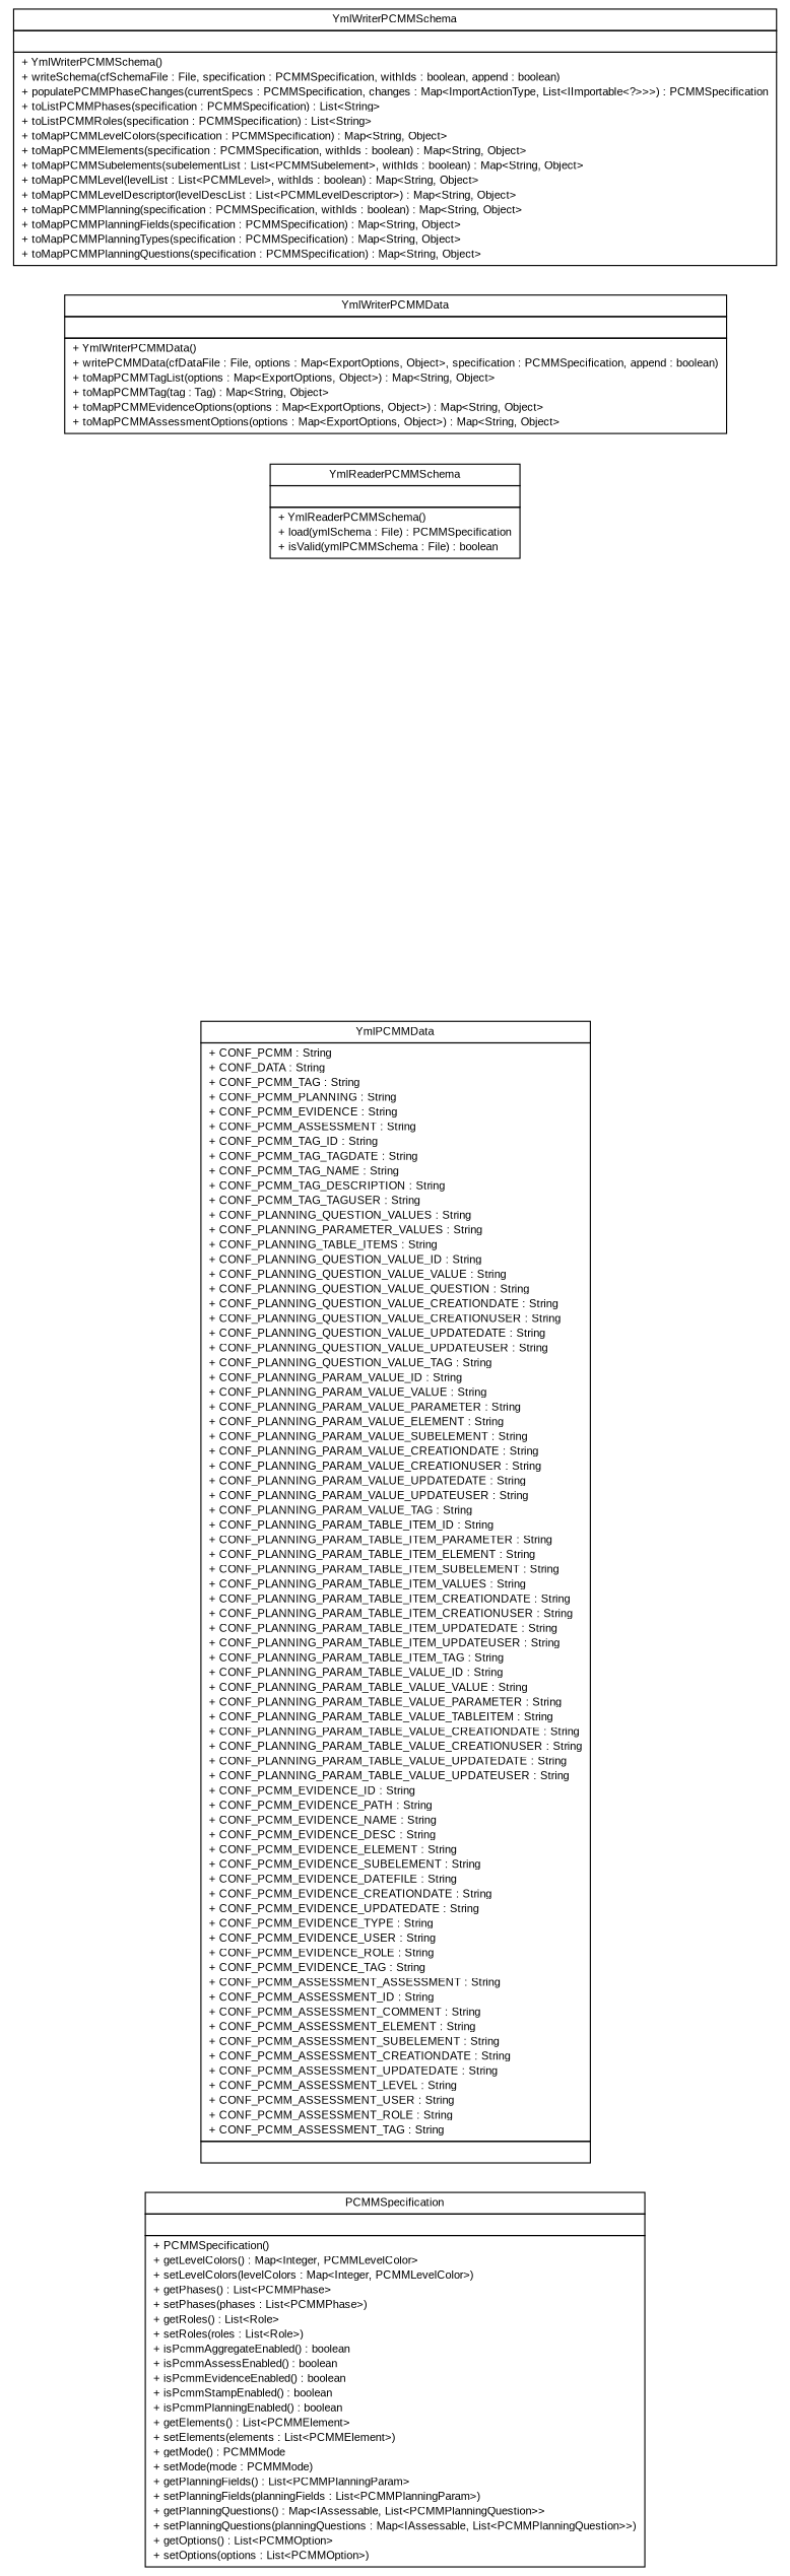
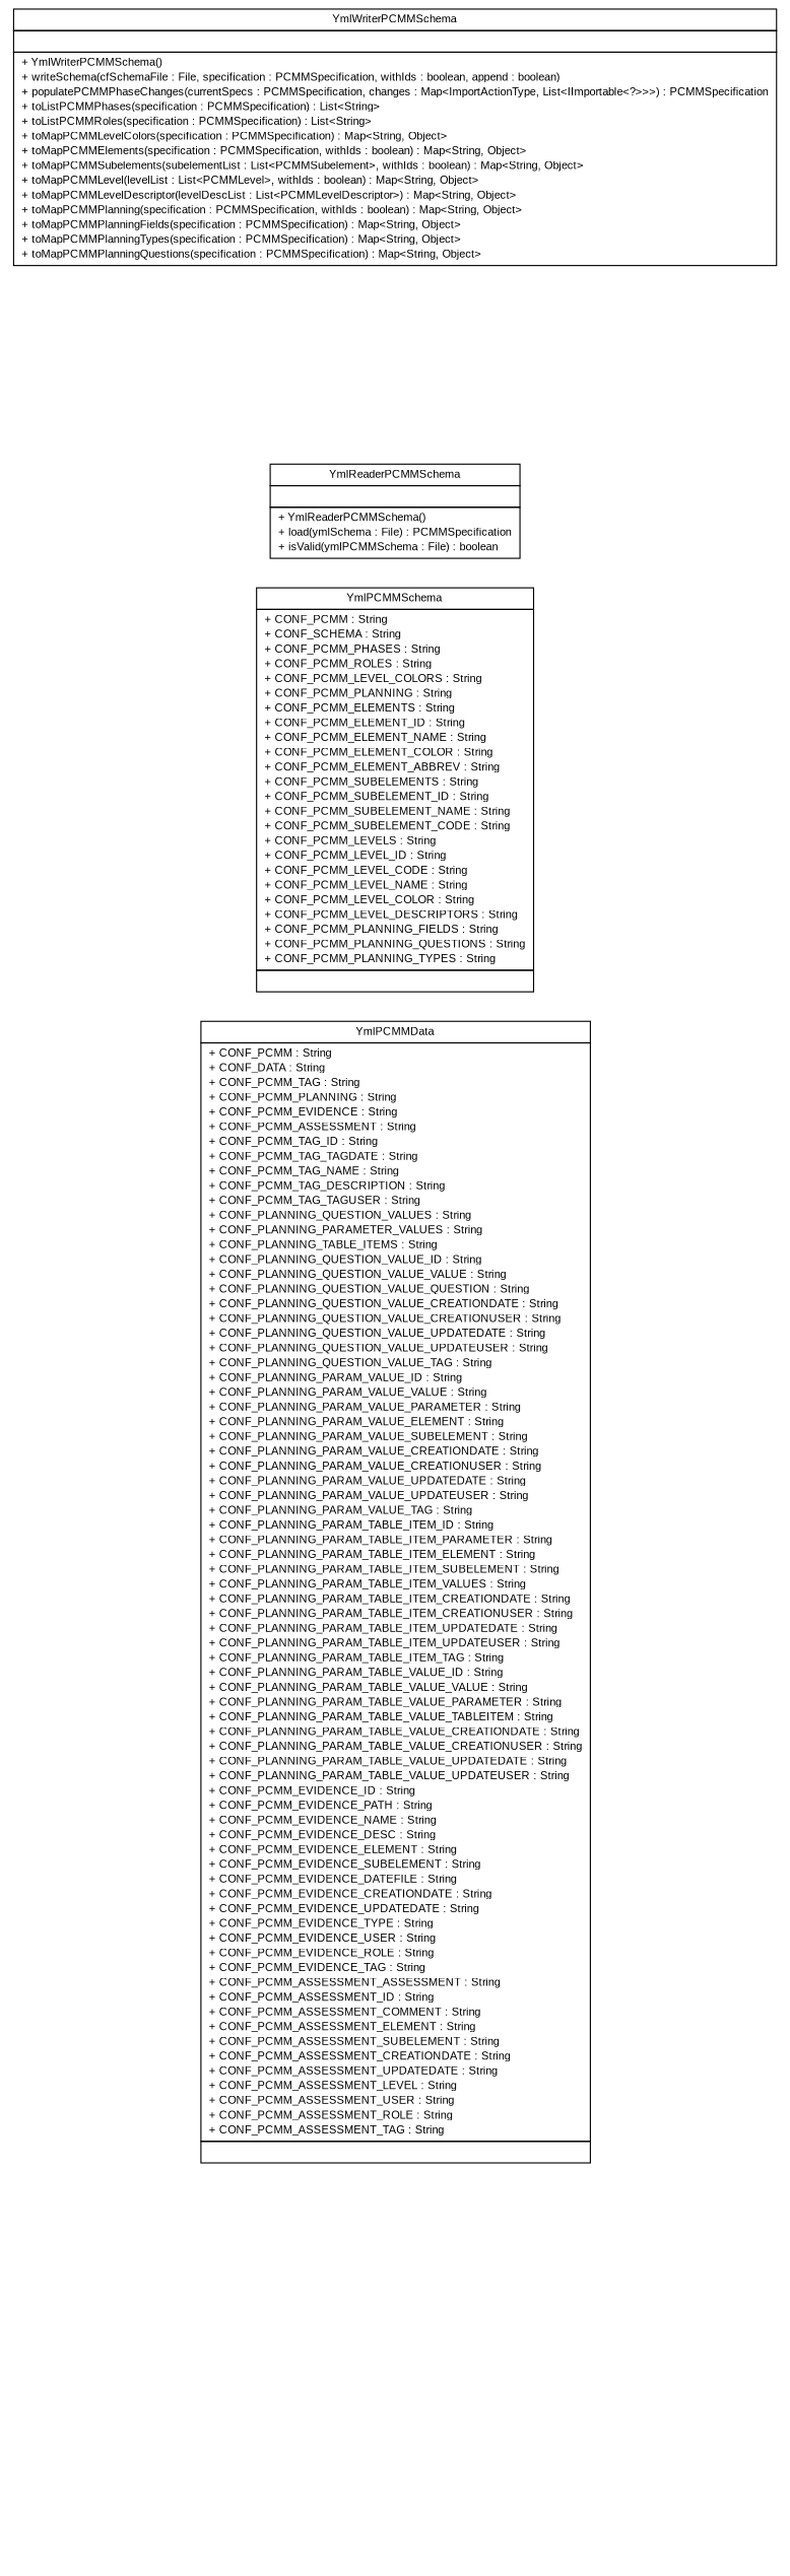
  digraph {
    nodesep=0.25
    ranksep=0.5
    rankdir=LR
    node [fontcolor=black fontname=arial fontsize=10.0 shape=plaintext]
-   n1 [label=<<table title="gov.sandia.cf.application.configuration.pcmm.PCMMSpecification" border="0" cellborder="1" cellspacing="0" cellpadding="2" port="p" href="./PCMMSpecification.html"> 		<tr><td><table border="0" cellspacing="0" cellpadding="1"> <tr><td align="center" balign="center"> PCMMSpecification </td></tr> 		</table></td></tr> 		<tr><td><table border="0" cellspacing="0" cellpadding="1"> <tr><td align="left" balign="left">  </td></tr> 		</table></td></tr> 		<tr><td><table border="0" cellspacing="0" cellpadding="1"> <tr><td align="left" balign="left"> + PCMMSpecification() </td></tr> <tr><td align="left" balign="left"> + getLevelColors() : Map&lt;Integer, PCMMLevelColor&gt; </td></tr> <tr><td align="left" balign="left"> + setLevelColors(levelColors : Map&lt;Integer, PCMMLevelColor&gt;) </td></tr> <tr><td align="left" balign="left"> + getPhases() : List&lt;PCMMPhase&gt; </td></tr> <tr><td align="left" balign="left"> + setPhases(phases : List&lt;PCMMPhase&gt;) </td></tr> <tr><td align="left" balign="left"> + getRoles() : List&lt;Role&gt; </td></tr> <tr><td align="left" balign="left"> + setRoles(roles : List&lt;Role&gt;) </td></tr> <tr><td align="left" balign="left"> + isPcmmAggregateEnabled() : boolean </td></tr> <tr><td align="left" balign="left"> + isPcmmAssessEnabled() : boolean </td></tr> <tr><td align="left" balign="left"> + isPcmmEvidenceEnabled() : boolean </td></tr> <tr><td align="left" balign="left"> + isPcmmStampEnabled() : boolean </td></tr> <tr><td align="left" balign="left"> + isPcmmPlanningEnabled() : boolean </td></tr> <tr><td align="left" balign="left"> + getElements() : List&lt;PCMMElement&gt; </td></tr> <tr><td align="left" balign="left"> + setElements(elements : List&lt;PCMMElement&gt;) </td></tr> <tr><td align="left" balign="left"> + getMode() : PCMMMode </td></tr> <tr><td align="left" balign="left"> + setMode(mode : PCMMMode) </td></tr> <tr><td align="left" balign="left"> + getPlanningFields() : List&lt;PCMMPlanningParam&gt; </td></tr> <tr><td align="left" balign="left"> + setPlanningFields(planningFields : List&lt;PCMMPlanningParam&gt;) </td></tr> <tr><td align="left" balign="left"> + getPlanningQuestions() : Map&lt;IAssessable, List&lt;PCMMPlanningQuestion&gt;&gt; </td></tr> <tr><td align="left" balign="left"> + setPlanningQuestions(planningQuestions : Map&lt;IAssessable, List&lt;PCMMPlanningQuestion&gt;&gt;) </td></tr> <tr><td align="left" balign="left"> + getOptions() : List&lt;PCMMOption&gt; </td></tr> <tr><td align="left" balign="left"> + setOptions(options : List&lt;PCMMOption&gt;) </td></tr> 		</table></td></tr> 		</table>>]
    n2 [label=<<table title="gov.sandia.cf.application.configuration.pcmm.YmlPCMMData" border="0" cellborder="1" cellspacing="0" cellpadding="2" port="p" href="./YmlPCMMData.html"> 		<tr><td><table border="0" cellspacing="0" cellpadding="1"> <tr><td align="center" balign="center"> YmlPCMMData </td></tr> 		</table></td></tr> 		<tr><td><table border="0" cellspacing="0" cellpadding="1"> <tr><td align="left" balign="left"> + CONF_PCMM : String </td></tr> <tr><td align="left" balign="left"> + CONF_DATA : String </td></tr> <tr><td align="left" balign="left"> + CONF_PCMM_TAG : String </td></tr> <tr><td align="left" balign="left"> + CONF_PCMM_PLANNING : String </td></tr> <tr><td align="left" balign="left"> + CONF_PCMM_EVIDENCE : String </td></tr> <tr><td align="left" balign="left"> + CONF_PCMM_ASSESSMENT : String </td></tr> <tr><td align="left" balign="left"> + CONF_PCMM_TAG_ID : String </td></tr> <tr><td align="left" balign="left"> + CONF_PCMM_TAG_TAGDATE : String </td></tr> <tr><td align="left" balign="left"> + CONF_PCMM_TAG_NAME : String </td></tr> <tr><td align="left" balign="left"> + CONF_PCMM_TAG_DESCRIPTION : String </td></tr> <tr><td align="left" balign="left"> + CONF_PCMM_TAG_TAGUSER : String </td></tr> <tr><td align="left" balign="left"> + CONF_PLANNING_QUESTION_VALUES : String </td></tr> <tr><td align="left" balign="left"> + CONF_PLANNING_PARAMETER_VALUES : String </td></tr> <tr><td align="left" balign="left"> + CONF_PLANNING_TABLE_ITEMS : String </td></tr> <tr><td align="left" balign="left"> + CONF_PLANNING_QUESTION_VALUE_ID : String </td></tr> <tr><td align="left" balign="left"> + CONF_PLANNING_QUESTION_VALUE_VALUE : String </td></tr> <tr><td align="left" balign="left"> + CONF_PLANNING_QUESTION_VALUE_QUESTION : String </td></tr> <tr><td align="left" balign="left"> + CONF_PLANNING_QUESTION_VALUE_CREATIONDATE : String </td></tr> <tr><td align="left" balign="left"> + CONF_PLANNING_QUESTION_VALUE_CREATIONUSER : String </td></tr> <tr><td align="left" balign="left"> + CONF_PLANNING_QUESTION_VALUE_UPDATEDATE : String </td></tr> <tr><td align="left" balign="left"> + CONF_PLANNING_QUESTION_VALUE_UPDATEUSER : String </td></tr> <tr><td align="left" balign="left"> + CONF_PLANNING_QUESTION_VALUE_TAG : String </td></tr> <tr><td align="left" balign="left"> + CONF_PLANNING_PARAM_VALUE_ID : String </td></tr> <tr><td align="left" balign="left"> + CONF_PLANNING_PARAM_VALUE_VALUE : String </td></tr> <tr><td align="left" balign="left"> + CONF_PLANNING_PARAM_VALUE_PARAMETER : String </td></tr> <tr><td align="left" balign="left"> + CONF_PLANNING_PARAM_VALUE_ELEMENT : String </td></tr> <tr><td align="left" balign="left"> + CONF_PLANNING_PARAM_VALUE_SUBELEMENT : String </td></tr> <tr><td align="left" balign="left"> + CONF_PLANNING_PARAM_VALUE_CREATIONDATE : String </td></tr> <tr><td align="left" balign="left"> + CONF_PLANNING_PARAM_VALUE_CREATIONUSER : String </td></tr> <tr><td align="left" balign="left"> + CONF_PLANNING_PARAM_VALUE_UPDATEDATE : String </td></tr> <tr><td align="left" balign="left"> + CONF_PLANNING_PARAM_VALUE_UPDATEUSER : String </td></tr> <tr><td align="left" balign="left"> + CONF_PLANNING_PARAM_VALUE_TAG : String </td></tr> <tr><td align="left" balign="left"> + CONF_PLANNING_PARAM_TABLE_ITEM_ID : String </td></tr> <tr><td align="left" balign="left"> + CONF_PLANNING_PARAM_TABLE_ITEM_PARAMETER : String </td></tr> <tr><td align="left" balign="left"> + CONF_PLANNING_PARAM_TABLE_ITEM_ELEMENT : String </td></tr> <tr><td align="left" balign="left"> + CONF_PLANNING_PARAM_TABLE_ITEM_SUBELEMENT : String </td></tr> <tr><td align="left" balign="left"> + CONF_PLANNING_PARAM_TABLE_ITEM_VALUES : String </td></tr> <tr><td align="left" balign="left"> + CONF_PLANNING_PARAM_TABLE_ITEM_CREATIONDATE : String </td></tr> <tr><td align="left" balign="left"> + CONF_PLANNING_PARAM_TABLE_ITEM_CREATIONUSER : String </td></tr> <tr><td align="left" balign="left"> + CONF_PLANNING_PARAM_TABLE_ITEM_UPDATEDATE : String </td></tr> <tr><td align="left" balign="left"> + CONF_PLANNING_PARAM_TABLE_ITEM_UPDATEUSER : String </td></tr> <tr><td align="left" balign="left"> + CONF_PLANNING_PARAM_TABLE_ITEM_TAG : String </td></tr> <tr><td align="left" balign="left"> + CONF_PLANNING_PARAM_TABLE_VALUE_ID : String </td></tr> <tr><td align="left" balign="left"> + CONF_PLANNING_PARAM_TABLE_VALUE_VALUE : String </td></tr> <tr><td align="left" balign="left"> + CONF_PLANNING_PARAM_TABLE_VALUE_PARAMETER : String </td></tr> <tr><td align="left" balign="left"> + CONF_PLANNING_PARAM_TABLE_VALUE_TABLEITEM : String </td></tr> <tr><td align="left" balign="left"> + CONF_PLANNING_PARAM_TABLE_VALUE_CREATIONDATE : String </td></tr> <tr><td align="left" balign="left"> + CONF_PLANNING_PARAM_TABLE_VALUE_CREATIONUSER : String </td></tr> <tr><td align="left" balign="left"> + CONF_PLANNING_PARAM_TABLE_VALUE_UPDATEDATE : String </td></tr> <tr><td align="left" balign="left"> + CONF_PLANNING_PARAM_TABLE_VALUE_UPDATEUSER : String </td></tr> <tr><td align="left" balign="left"> + CONF_PCMM_EVIDENCE_ID : String </td></tr> <tr><td align="left" balign="left"> + CONF_PCMM_EVIDENCE_PATH : String </td></tr> <tr><td align="left" balign="left"> + CONF_PCMM_EVIDENCE_NAME : String </td></tr> <tr><td align="left" balign="left"> + CONF_PCMM_EVIDENCE_DESC : String </td></tr> <tr><td align="left" balign="left"> + CONF_PCMM_EVIDENCE_ELEMENT : String </td></tr> <tr><td align="left" balign="left"> + CONF_PCMM_EVIDENCE_SUBELEMENT : String </td></tr> <tr><td align="left" balign="left"> + CONF_PCMM_EVIDENCE_DATEFILE : String </td></tr> <tr><td align="left" balign="left"> + CONF_PCMM_EVIDENCE_CREATIONDATE : String </td></tr> <tr><td align="left" balign="left"> + CONF_PCMM_EVIDENCE_UPDATEDATE : String </td></tr> <tr><td align="left" balign="left"> + CONF_PCMM_EVIDENCE_TYPE : String </td></tr> <tr><td align="left" balign="left"> + CONF_PCMM_EVIDENCE_USER : String </td></tr> <tr><td align="left" balign="left"> + CONF_PCMM_EVIDENCE_ROLE : String </td></tr> <tr><td align="left" balign="left"> + CONF_PCMM_EVIDENCE_TAG : String </td></tr> <tr><td align="left" balign="left"> + CONF_PCMM_ASSESSMENT_ASSESSMENT : String </td></tr> <tr><td align="left" balign="left"> + CONF_PCMM_ASSESSMENT_ID : String </td></tr> <tr><td align="left" balign="left"> + CONF_PCMM_ASSESSMENT_COMMENT : String </td></tr> <tr><td align="left" balign="left"> + CONF_PCMM_ASSESSMENT_ELEMENT : String </td></tr> <tr><td align="left" balign="left"> + CONF_PCMM_ASSESSMENT_SUBELEMENT : String </td></tr> <tr><td align="left" balign="left"> + CONF_PCMM_ASSESSMENT_CREATIONDATE : String </td></tr> <tr><td align="left" balign="left"> + CONF_PCMM_ASSESSMENT_UPDATEDATE : String </td></tr> <tr><td align="left" balign="left"> + CONF_PCMM_ASSESSMENT_LEVEL : String </td></tr> <tr><td align="left" balign="left"> + CONF_PCMM_ASSESSMENT_USER : String </td></tr> <tr><td align="left" balign="left"> + CONF_PCMM_ASSESSMENT_ROLE : String </td></tr> <tr><td align="left" balign="left"> + CONF_PCMM_ASSESSMENT_TAG : String </td></tr> 		</table></td></tr> 		<tr><td><table border="0" cellspacing="0" cellpadding="1"> <tr><td align="left" balign="left">  </td></tr> 		</table></td></tr> 		</table>>]
+   n3 [label=<<table title="gov.sandia.cf.application.configuration.pcmm.YmlPCMMSchema" border="0" cellborder="1" cellspacing="0" cellpadding="2" port="p" href="./YmlPCMMSchema.html"> 		<tr><td><table border="0" cellspacing="0" cellpadding="1"> <tr><td align="center" balign="center"> YmlPCMMSchema </td></tr> 		</table></td></tr> 		<tr><td><table border="0" cellspacing="0" cellpadding="1"> <tr><td align="left" balign="left"> + CONF_PCMM : String </td></tr> <tr><td align="left" balign="left"> + CONF_SCHEMA : String </td></tr> <tr><td align="left" balign="left"> + CONF_PCMM_PHASES : String </td></tr> <tr><td align="left" balign="left"> + CONF_PCMM_ROLES : String </td></tr> <tr><td align="left" balign="left"> + CONF_PCMM_LEVEL_COLORS : String </td></tr> <tr><td align="left" balign="left"> + CONF_PCMM_PLANNING : String </td></tr> <tr><td align="left" balign="left"> + CONF_PCMM_ELEMENTS : String </td></tr> <tr><td align="left" balign="left"> + CONF_PCMM_ELEMENT_ID : String </td></tr> <tr><td align="left" balign="left"> + CONF_PCMM_ELEMENT_NAME : String </td></tr> <tr><td align="left" balign="left"> + CONF_PCMM_ELEMENT_COLOR : String </td></tr> <tr><td align="left" balign="left"> + CONF_PCMM_ELEMENT_ABBREV : String </td></tr> <tr><td align="left" balign="left"> + CONF_PCMM_SUBELEMENTS : String </td></tr> <tr><td align="left" balign="left"> + CONF_PCMM_SUBELEMENT_ID : String </td></tr> <tr><td align="left" balign="left"> + CONF_PCMM_SUBELEMENT_NAME : String </td></tr> <tr><td align="left" balign="left"> + CONF_PCMM_SUBELEMENT_CODE : String </td></tr> <tr><td align="left" balign="left"> + CONF_PCMM_LEVELS : String </td></tr> <tr><td align="left" balign="left"> + CONF_PCMM_LEVEL_ID : String </td></tr> <tr><td align="left" balign="left"> + CONF_PCMM_LEVEL_CODE : String </td></tr> <tr><td align="left" balign="left"> + CONF_PCMM_LEVEL_NAME : String </td></tr> <tr><td align="left" balign="left"> + CONF_PCMM_LEVEL_COLOR : String </td></tr> <tr><td align="left" balign="left"> + CONF_PCMM_LEVEL_DESCRIPTORS : String </td></tr> <tr><td align="left" balign="left"> + CONF_PCMM_PLANNING_FIELDS : String </td></tr> <tr><td align="left" balign="left"> + CONF_PCMM_PLANNING_QUESTIONS : String </td></tr> <tr><td align="left" balign="left"> + CONF_PCMM_PLANNING_TYPES : String </td></tr> 		</table></td></tr> 		<tr><td><table border="0" cellspacing="0" cellpadding="1"> <tr><td align="left" balign="left">  </td></tr> 		</table></td></tr> 		</table>>]
    n4 [label=<<table title="gov.sandia.cf.application.configuration.pcmm.YmlReaderPCMMSchema" border="0" cellborder="1" cellspacing="0" cellpadding="2" port="p" href="./YmlReaderPCMMSchema.html"> 		<tr><td><table border="0" cellspacing="0" cellpadding="1"> <tr><td align="center" balign="center"> YmlReaderPCMMSchema </td></tr> 		</table></td></tr> 		<tr><td><table border="0" cellspacing="0" cellpadding="1"> <tr><td align="left" balign="left">  </td></tr> 		</table></td></tr> 		<tr><td><table border="0" cellspacing="0" cellpadding="1"> <tr><td align="left" balign="left"> + YmlReaderPCMMSchema() </td></tr> <tr><td align="left" balign="left"> + load(ymlSchema : File) : PCMMSpecification </td></tr> <tr><td align="left" balign="left"> + isValid(ymlPCMMSchema : File) : boolean </td></tr> 		</table></td></tr> 		</table>>]
-   n5 [label=<<table title="gov.sandia.cf.application.configuration.pcmm.YmlWriterPCMMData" border="0" cellborder="1" cellspacing="0" cellpadding="2" port="p" href="./YmlWriterPCMMData.html"> 		<tr><td><table border="0" cellspacing="0" cellpadding="1"> <tr><td align="center" balign="center"> YmlWriterPCMMData </td></tr> 		</table></td></tr> 		<tr><td><table border="0" cellspacing="0" cellpadding="1"> <tr><td align="left" balign="left">  </td></tr> 		</table></td></tr> 		<tr><td><table border="0" cellspacing="0" cellpadding="1"> <tr><td align="left" balign="left"> + YmlWriterPCMMData() </td></tr> <tr><td align="left" balign="left"> + writePCMMData(cfDataFile : File, options : Map&lt;ExportOptions, Object&gt;, specification : PCMMSpecification, append : boolean) </td></tr> <tr><td align="left" balign="left"> + toMapPCMMTagList(options : Map&lt;ExportOptions, Object&gt;) : Map&lt;String, Object&gt; </td></tr> <tr><td align="left" balign="left"> + toMapPCMMTag(tag : Tag) : Map&lt;String, Object&gt; </td></tr> <tr><td align="left" balign="left"> + toMapPCMMEvidenceOptions(options : Map&lt;ExportOptions, Object&gt;) : Map&lt;String, Object&gt; </td></tr> <tr><td align="left" balign="left"> + toMapPCMMAssessmentOptions(options : Map&lt;ExportOptions, Object&gt;) : Map&lt;String, Object&gt; </td></tr> 		</table></td></tr> 		</table>>]
    n6 [label=<<table title="gov.sandia.cf.application.configuration.pcmm.YmlWriterPCMMSchema" border="0" cellborder="1" cellspacing="0" cellpadding="2" port="p" href="./YmlWriterPCMMSchema.html"> 		<tr><td><table border="0" cellspacing="0" cellpadding="1"> <tr><td align="center" balign="center"> YmlWriterPCMMSchema </td></tr> 		</table></td></tr> 		<tr><td><table border="0" cellspacing="0" cellpadding="1"> <tr><td align="left" balign="left">  </td></tr> 		</table></td></tr> 		<tr><td><table border="0" cellspacing="0" cellpadding="1"> <tr><td align="left" balign="left"> + YmlWriterPCMMSchema() </td></tr> <tr><td align="left" balign="left"> + writeSchema(cfSchemaFile : File, specification : PCMMSpecification, withIds : boolean, append : boolean) </td></tr> <tr><td align="left" balign="left"> + populatePCMMPhaseChanges(currentSpecs : PCMMSpecification, changes : Map&lt;ImportActionType, List&lt;IImportable&lt;?&gt;&gt;&gt;) : PCMMSpecification </td></tr> <tr><td align="left" balign="left"> + toListPCMMPhases(specification : PCMMSpecification) : List&lt;String&gt; </td></tr> <tr><td align="left" balign="left"> + toListPCMMRoles(specification : PCMMSpecification) : List&lt;String&gt; </td></tr> <tr><td align="left" balign="left"> + toMapPCMMLevelColors(specification : PCMMSpecification) : Map&lt;String, Object&gt; </td></tr> <tr><td align="left" balign="left"> + toMapPCMMElements(specification : PCMMSpecification, withIds : boolean) : Map&lt;String, Object&gt; </td></tr> <tr><td align="left" balign="left"> + toMapPCMMSubelements(subelementList : List&lt;PCMMSubelement&gt;, withIds : boolean) : Map&lt;String, Object&gt; </td></tr> <tr><td align="left" balign="left"> + toMapPCMMLevel(levelList : List&lt;PCMMLevel&gt;, withIds : boolean) : Map&lt;String, Object&gt; </td></tr> <tr><td align="left" balign="left"> + toMapPCMMLevelDescriptor(levelDescList : List&lt;PCMMLevelDescriptor&gt;) : Map&lt;String, Object&gt; </td></tr> <tr><td align="left" balign="left"> + toMapPCMMPlanning(specification : PCMMSpecification, withIds : boolean) : Map&lt;String, Object&gt; </td></tr> <tr><td align="left" balign="left"> + toMapPCMMPlanningFields(specification : PCMMSpecification) : Map&lt;String, Object&gt; </td></tr> <tr><td align="left" balign="left"> + toMapPCMMPlanningTypes(specification : PCMMSpecification) : Map&lt;String, Object&gt; </td></tr> <tr><td align="left" balign="left"> + toMapPCMMPlanningQuestions(specification : PCMMSpecification) : Map&lt;String, Object&gt; </td></tr> 		</table></td></tr> 		</table>>]
  }
